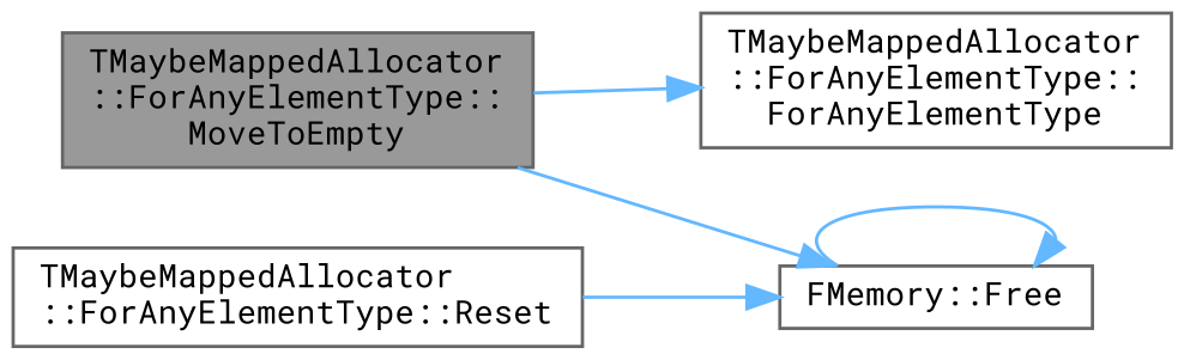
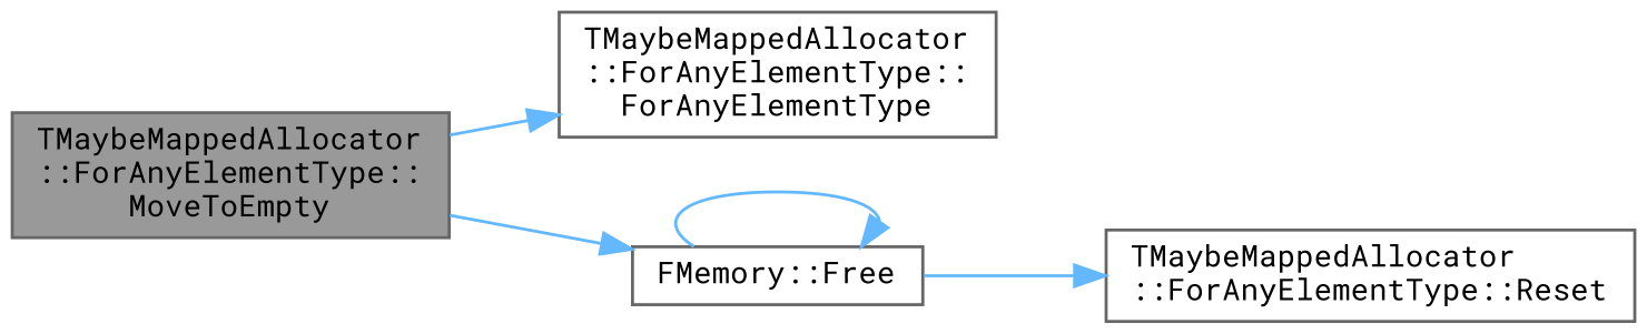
  digraph {
    fontname="Roboto Mono"
    rankdir=LR
    node [color=grey40 fillcolor=white fontname="Roboto Mono" fontsize=10 shape=box style=filled]
    edge [color=steelblue1 fontname="Roboto Mono" fontsize=10 labelfontname=Helvetica labelfontsize=10 style=solid]
    n1 [color=gray40 fillcolor=grey60 fontcolor=black height=0.2 label="TMaybeMappedAllocator\l::ForAnyElementType::\lMoveToEmpty" width=0.4]
    n2 [height=0.2 label="TMaybeMappedAllocator\l::ForAnyElementType::\lForAnyElementType" width=0.4]
    n3 [height=0.2 label="FMemory::Free" width=0.4]
    n4 [height=0.2 label="TMaybeMappedAllocator\l::ForAnyElementType::Reset" width=0.4]
    n1 -> n2
    n1 -> n3
    n3 -> n3
-   n4 -> n3
+   n3 -> n4
  }
